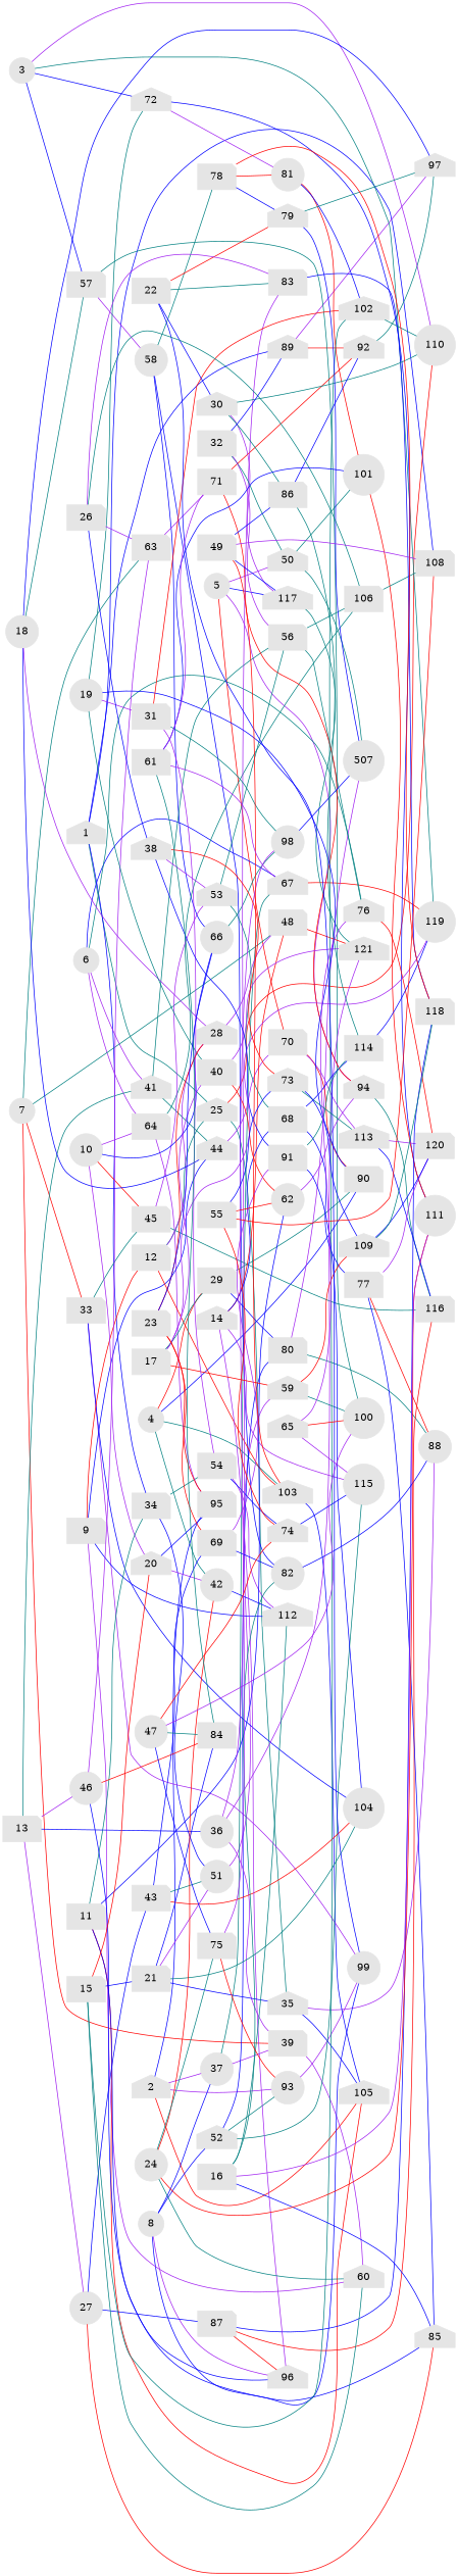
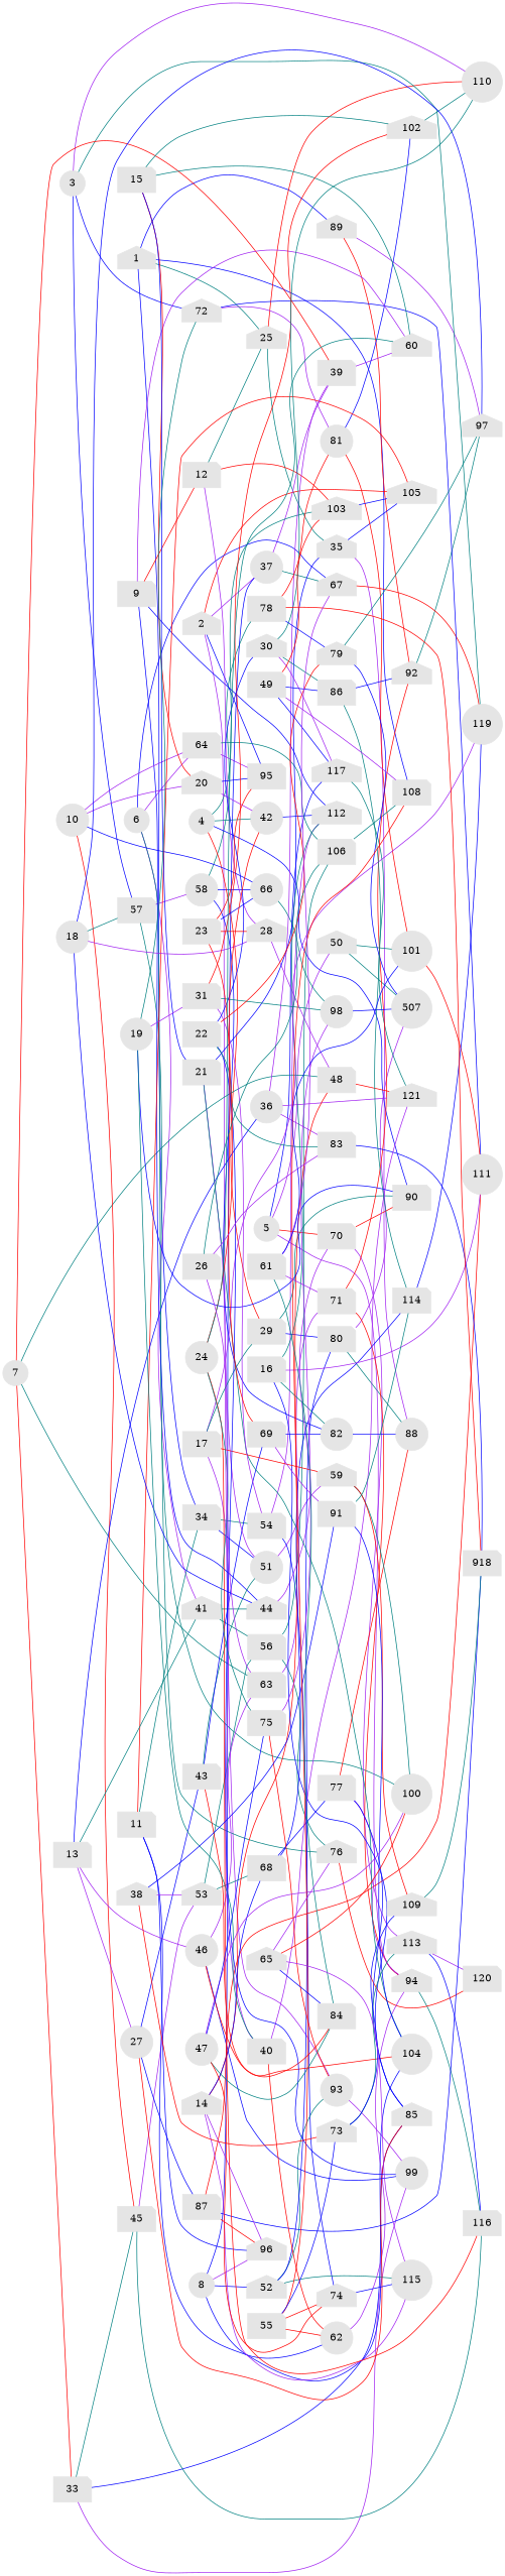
  graph {
    rankdir=LR
    node [color=gray90 shape=note style=filled]
    edge [color=blue]
    1 [shape=house]
    25 [shape=house]
    34
    89 [shape=house]
    108
    110 [shape=circle]
    35 [shape=house]
    51 [shape=circle]
    54
    97 [shape=house]
    92 [shape=house]
    2 [shape=house]
    37 [shape=circle]
    93 [shape=circle]
    95
    105 [shape=house]
    67 [shape=house]
    39
    99 [shape=circle]
    3 [shape=circle]
    57
    72 [shape=house]
    119 [shape=circle]
    100 [shape=circle]
    58 [shape=circle]
    111 [shape=circle]
    81 [shape=circle]
    4 [shape=circle]
    29
    42 [shape=circle]
    90
    103 [shape=house]
    80
    112 [shape=house]
    5 [shape=circle]
    50 [shape=house]
    70
    94 [shape=house]
    117 [shape=house]
    101 [shape=circle]
    n41 [label=507 shape=circle]
    113 [shape=house]
    116
    121 [shape=house]
    6 [shape=circle]
    41 [shape=house]
    64
    76 [shape=house]
    44 [shape=house]
    56
    106
    120
    7 [shape=circle]
    33
    48
    63
    45
    104 [shape=circle]
    60 [shape=house]
    71
    8 [shape=circle]
    52 [shape=house]
    85 [shape=house]
    96 [shape=house]
    115 [shape=circle]
    9
    12
    28 [shape=house]
    10 [shape=circle]
    20 [shape=house]
    66 [shape=circle]
    53 [shape=house]
    98 [shape=circle]
    11
    62 [shape=circle]
    13
    27 [shape=circle]
    36 [shape=circle]
    46 [shape=circle]
    43
    87
    83
    84
    14 [shape=house]
    68
    77
    114
    15
    21
    102 [shape=house]
    16
    82 [shape=circle]
    88 [shape=circle]
    17
    40
    59 [shape=house]
    109 [shape=house]
    18 [shape=circle]
    19 [shape=circle]
    31
    30 [shape=house]
    22
    79 [shape=house]
    86
-   118
+   118 [label=918]
    23
    69
    91
    24 [shape=circle]
    75
    26
    38 [shape=house]
    73 [shape=house]
    74 [shape=house]
-   32
    47 [shape=circle]
    49
    55
    78
    61
    65 [shape=house]
    1 -- 25 [color=teal]
    1 -- 34
    1 -- 89
    1 -- 108
    25 -- 110 [color=red]
    25 -- 35 [color=teal]
    34 -- 51
    34 -- 54 [color=teal]
    89 -- 97 [color=purple]
    89 -- 92 [color=red]
    35 -- 105
    35 -- 88 [color=purple]
    51 -- 59 [color=purple]
    54 -- 112 [color=purple]
    54 -- 74
    92 -- 97 [color=teal]
    2 -- 37 [color=purple]
    2 -- 93 [color=purple]
    2 -- 95
    2 -- 105 [color=red]
    37 -- 67 [color=teal]
    37 -- 39 [color=purple]
    93 -- 99 [color=purple]
    67 -- 119 [color=red]
    39 -- 60 [color=purple]
    3 -- 110 [color=purple]
    3 -- 57
    3 -- 72
    3 -- 119 [color=teal]
    57 -- 100 [color=teal]
    57 -- 58 [color=purple]
    72 -- 111
    72 -- 81 [color=purple]
    58 -- 66
    58 -- 82
    58 -- 78 [color=teal]
    81 -- 101 [color=red]
    81 -- 102
    4 -- 29 [color=red]
    4 -- 42 [color=teal]
    4 -- 90
    4 -- 103 [color=teal]
    29 -- 90 [color=teal]
    29 -- 80
    42 -- 112
    103 -- 105
    80 -- n41 [color=purple]
    80 -- 88 [color=teal]
    5 -- 50 [color=purple]
    5 -- 70 [color=red]
    5 -- 94 [color=purple]
    5 -- 117
    50 -- 101 [color=teal]
    50 -- n41 [color=teal]
    70 -- 90 [color=red]
    70 -- 113 [color=purple]
    94 -- 116 [color=teal]
    117 -- 121 [color=teal]
    101 -- 111 [color=red]
    113 -- 116
    113 -- 120 [color=purple]
    6 -- 67
    6 -- 41 [color=purple]
    6 -- 64 [color=purple]
    6 -- 76 [color=teal]
    41 -- 44 [color=teal]
    41 -- 56 [color=teal]
    64 -- 95 [color=purple]
    64 -- 106 [color=teal]
    76 -- 120 [color=red]
    44 -- 70 [color=purple]
    56 -- 76 [color=teal]
    56 -- 106 [color=teal]
    106 -- 108 [color=teal]
    7 -- 39 [color=red]
    7 -- 33 [color=red]
    7 -- 48 [color=teal]
    7 -- 63 [color=teal]
    33 -- 99 [color=purple]
    33 -- 45 [color=teal]
    33 -- 104
    48 -- 121 [color=red]
    63 -- 71 [color=purple]
    45 -- 116 [color=teal]
    45 -- 53 [color=purple]
    71 -- 92 [color=red]
    71 -- 94 [color=red]
    8 -- 37
    8 -- 52
    8 -- 85
    8 -- 96 [color=purple]
    52 -- 93 [color=teal]
    52 -- 80
    52 -- 115 [color=teal]
    9 -- 112
    9 -- 44
    9 -- 60 [color=purple]
    9 -- 12 [color=red]
    12 -- 25 [color=teal]
    12 -- 103 [color=red]
    12 -- 28 [color=purple]
    28 -- 48 [color=purple]
    10 -- 64 [color=purple]
    10 -- 45 [color=red]
    10 -- 20 [color=purple]
    10 -- 66
    20 -- 95
    20 -- 42 [color=purple]
    66 -- 98 [color=teal]
    53 -- 56 [color=teal]
    53 -- 68 [color=teal]
    98 -- n41
    11 -- 34 [color=teal]
    11 -- 105 [color=red]
    11 -- 96
    11 -- 62
    62 -- 94 [color=purple]
    13 -- 41 [color=teal]
    13 -- 27 [color=purple]
    13 -- 36
    13 -- 46 [color=purple]
    27 -- 85 [color=red]
    27 -- 43
    27 -- 87
    36 -- 39 [color=purple]
    36 -- 121 [color=purple]
    36 -- 83 [color=purple]
    46 -- 99
    46 -- 63 [color=purple]
    46 -- 84 [color=red]
    43 -- 51 [color=teal]
    43 -- 104 [color=red]
    43 -- 69
    87 -- 111 [color=red]
    87 -- 96 [color=red]
    87 -- 118
    83 -- 118
    14 -- 48 [color=red]
    14 -- 96 [color=purple]
    14 -- 115 [color=purple]
    14 -- 68
    68 -- 77
    68 -- 114
-   77 -- 120 [color=purple]
+   77 -- 94 [color=purple]
    77 -- 85
    77 -- 88 [color=red]
    114 -- 119
    15 -- 60 [color=teal]
    15 -- 20 [color=red]
    15 -- 21
    15 -- 102 [color=teal]
    21 -- 35
    21 -- 51 [color=purple]
    21 -- 104 [color=teal]
    102 -- 110 [color=teal]
    16 -- 111 [color=purple]
    16 -- 112 [color=teal]
    16 -- 85
    16 -- 82 [color=teal]
    82 -- 88
    17 -- 119 [color=purple]
    17 -- 29 [color=teal]
    17 -- 40 [color=purple]
    17 -- 59 [color=red]
    40 -- 121 [color=purple]
    40 -- 62 [color=red]
    59 -- 100 [color=teal]
    59 -- 109 [color=red]
-   109 -- 120
    109 -- 118 [color=teal]
    18 -- 97
    18 -- 57 [color=teal]
    18 -- 44
    18 -- 28 [color=purple]
    19 -- 72 [color=teal]
    19 -- 90
    19 -- 40 [color=teal]
    19 -- 31 [color=purple]
    31 -- 54 [color=purple]
    31 -- 98 [color=teal]
    31 -- 102 [color=red]
    30 -- 110 [color=teal]
    30 -- 117 [color=purple]
    30 -- 86 [color=teal]
    22 -- 99
    22 -- 83 [color=teal]
    22 -- 30
    22 -- 79 [color=red]
    79 -- 97 [color=teal]
    79 -- n41
    86 -- 92
    86 -- 114 [color=teal]
    23 -- 95 [color=red]
    23 -- 28 [color=red]
    23 -- 66
    23 -- 69 [color=red]
    69 -- 82
    69 -- 91 [color=purple]
    91 -- 104
    91 -- 114 [color=teal]
    24 -- 42 [color=red]
    24 -- 116 [color=red]
    24 -- 60 [color=teal]
    24 -- 75 [color=teal]
    75 -- 93 [color=red]
    75 -- 98 [color=purple]
    26 -- 106 [color=teal]
    26 -- 63 [color=purple]
    26 -- 83 [color=purple]
-   26 -- 38
    38 -- 53 [color=purple]
    38 -- 91
    38 -- 73 [color=red]
    73 -- 113 [color=teal]
    73 -- 109
    74 -- 115
-   32 -- 89
-   32 -- 50 [color=teal]
-   32 -- 56 [color=purple]
    47 -- 100 [color=purple]
    47 -- 84 [color=teal]
    47 -- 75
    47 -- 74 [color=red]
    49 -- 108 [color=purple]
    49 -- 103 [color=red]
    49 -- 117
    49 -- 86
    55 -- 108 [color=red]
    55 -- 62 [color=red]
    55 -- 73
    55 -- 74 [color=red]
    78 -- 81 [color=red]
    78 -- 79
    78 -- 118 [color=red]
    61 -- 67 [color=purple]
    61 -- 101
    61 -- 71 [color=purple]
    61 -- 84 [color=teal]
    65 -- 100 [color=red]
    65 -- 76 [color=purple]
    65 -- 115 [color=purple]
-   21 -- 84
+   65 -- 84
  }
